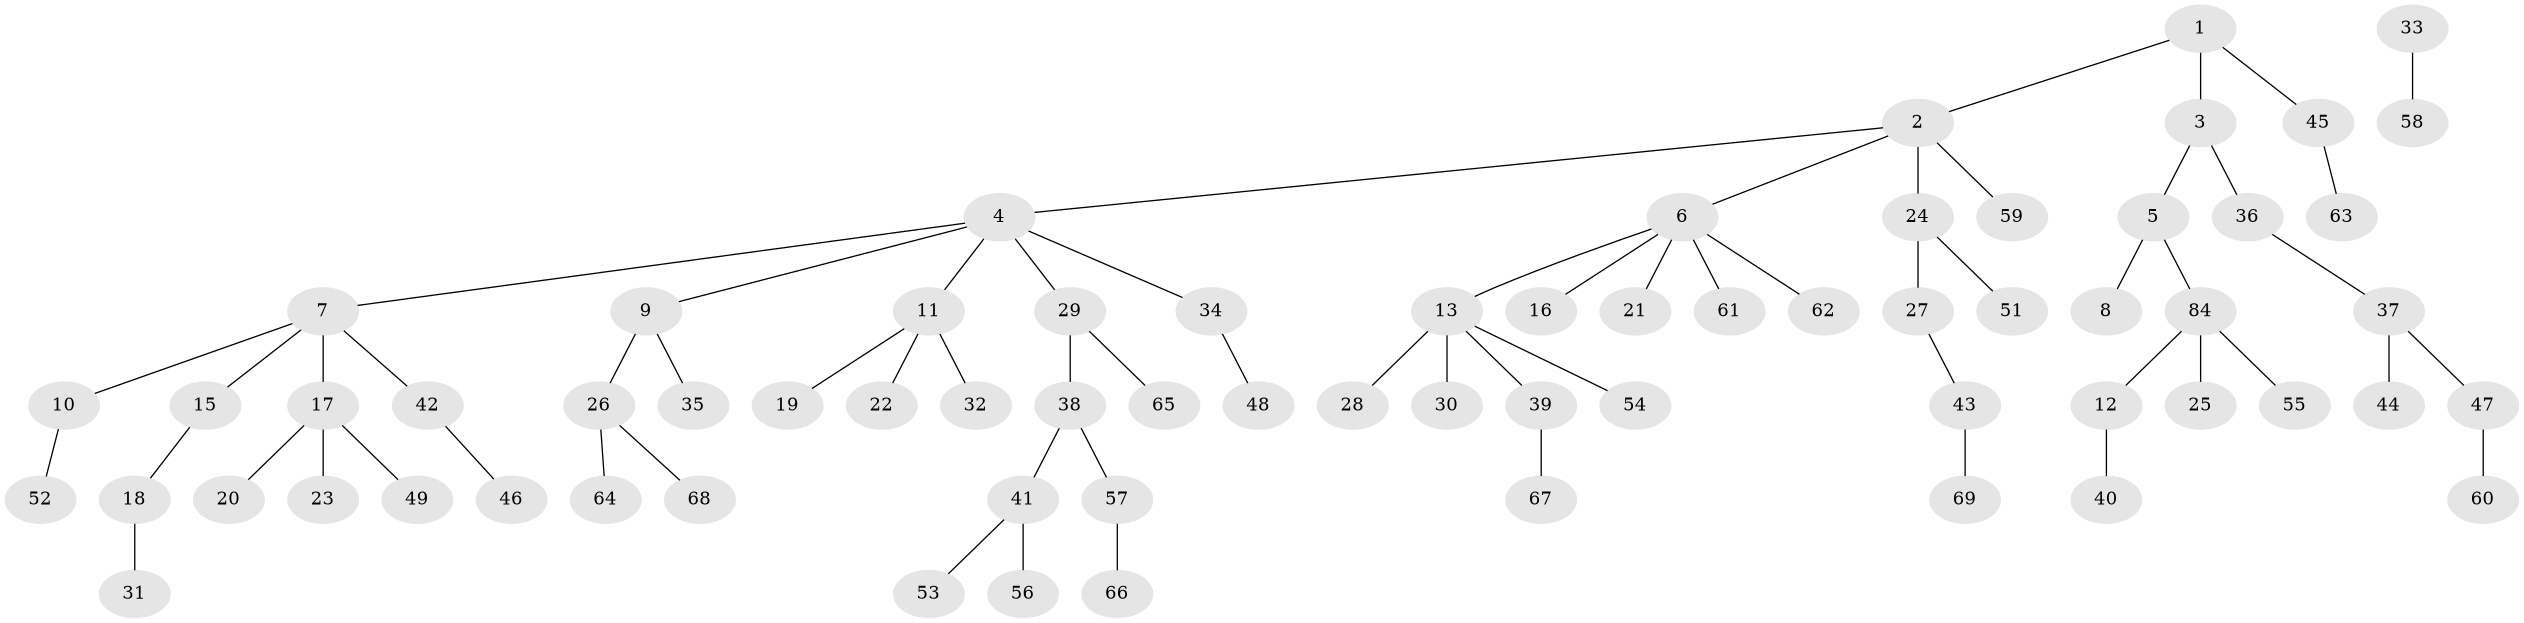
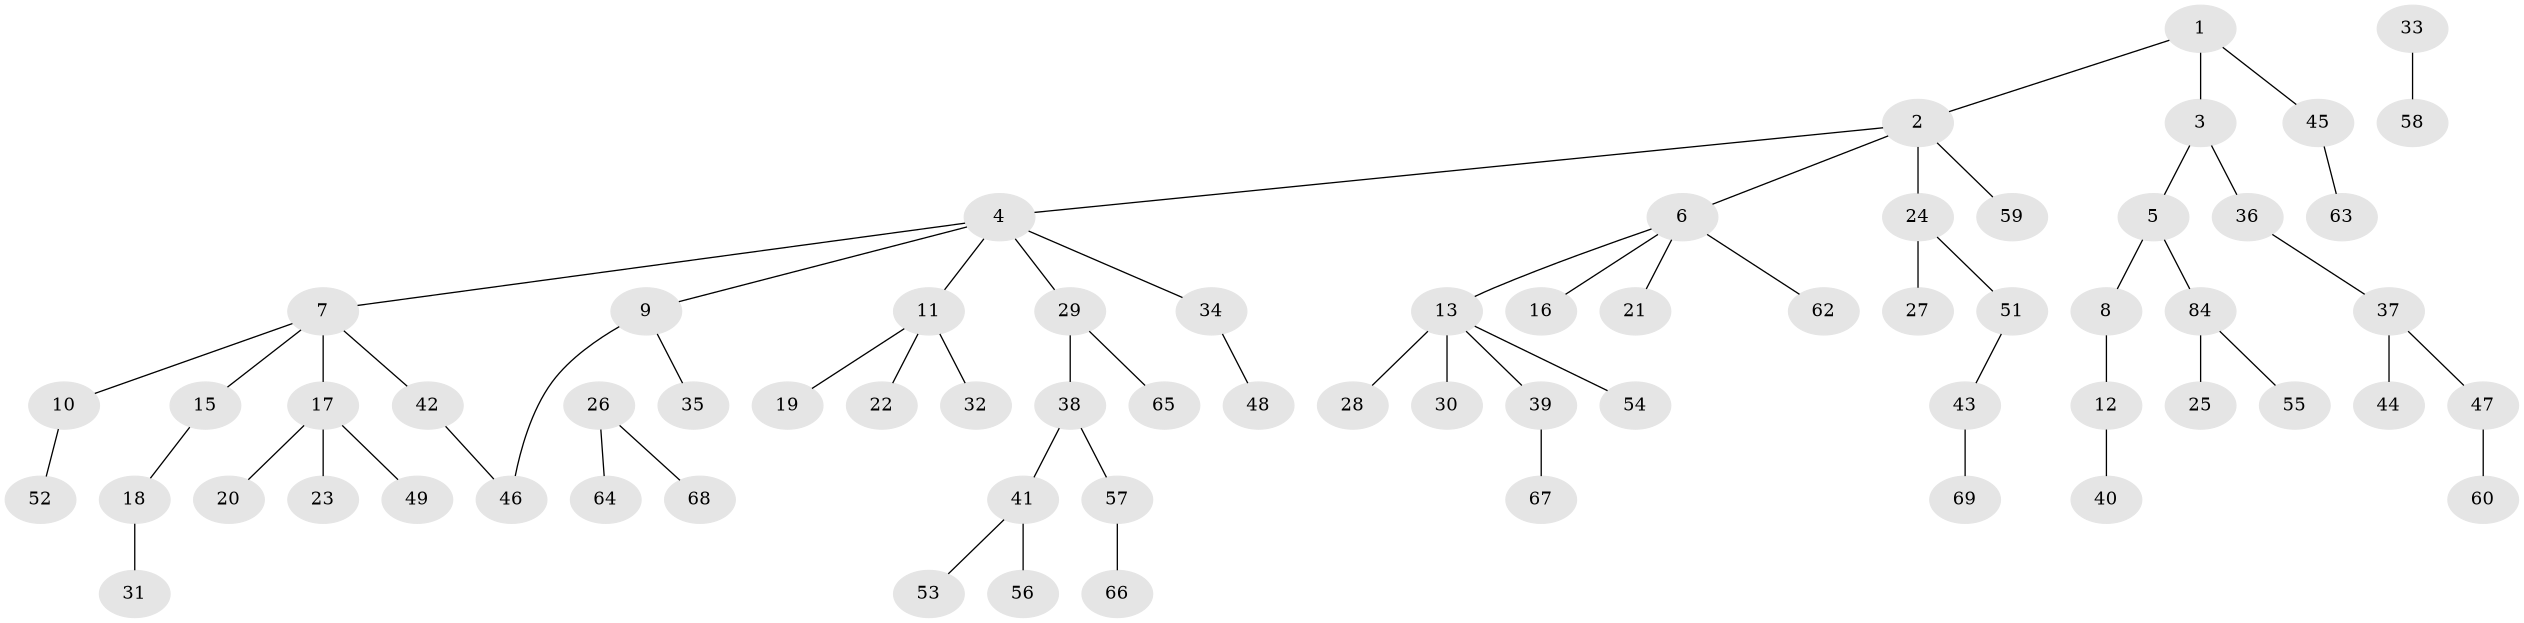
  graph {
    node [color=gray90 style=filled]
    1
    2
    3
    45
    4
    6
    24
    59
    5
    36
    8
    n12 [label=84]
    33
    58
    63
    7
    9
    11
    29
    34
    13
    16
    21
-   61
    62
    27
    51
    37
    10
    15
    17
    42
    26
    35
    19
    22
    32
    38
    65
    48
    12
    25
    55
    28
    30
    39
    54
    52
    18
    20
    23
    49
    46
    40
    64
    68
    67
    31
    43
    69
    41
    57
    44
    47
    60
    53
    56
    66
    1 -- 2
    1 -- 3
    1 -- 45
    2 -- 4
    2 -- 6
    2 -- 24
    2 -- 59
    3 -- 5
    3 -- 36
    45 -- 63
    4 -- 7
    4 -- 9
    4 -- 11
    4 -- 29
    4 -- 34
    6 -- 13
    6 -- 16
    6 -- 21
-   6 -- 61
    6 -- 62
    24 -- 27
    24 -- 51
    5 -- 8
    5 -- n12
    36 -- 37
-   n12 -- 12
+   8 -- 12
    n12 -- 25
    n12 -- 55
    33 -- 58
    7 -- 10
    7 -- 15
    7 -- 17
    7 -- 42
-   9 -- 26
+   9 -- 46
    9 -- 35
    11 -- 19
    11 -- 22
    11 -- 32
    29 -- 38
    29 -- 65
    34 -- 48
    13 -- 28
    13 -- 30
    13 -- 39
    13 -- 54
-   27 -- 43
+   51 -- 43
    37 -- 44
    37 -- 47
    10 -- 52
    15 -- 18
    17 -- 20
    17 -- 23
    17 -- 49
    42 -- 46
    26 -- 64
    26 -- 68
    38 -- 41
    38 -- 57
    12 -- 40
    39 -- 67
    18 -- 31
    43 -- 69
    41 -- 53
    41 -- 56
    57 -- 66
    47 -- 60
  }
